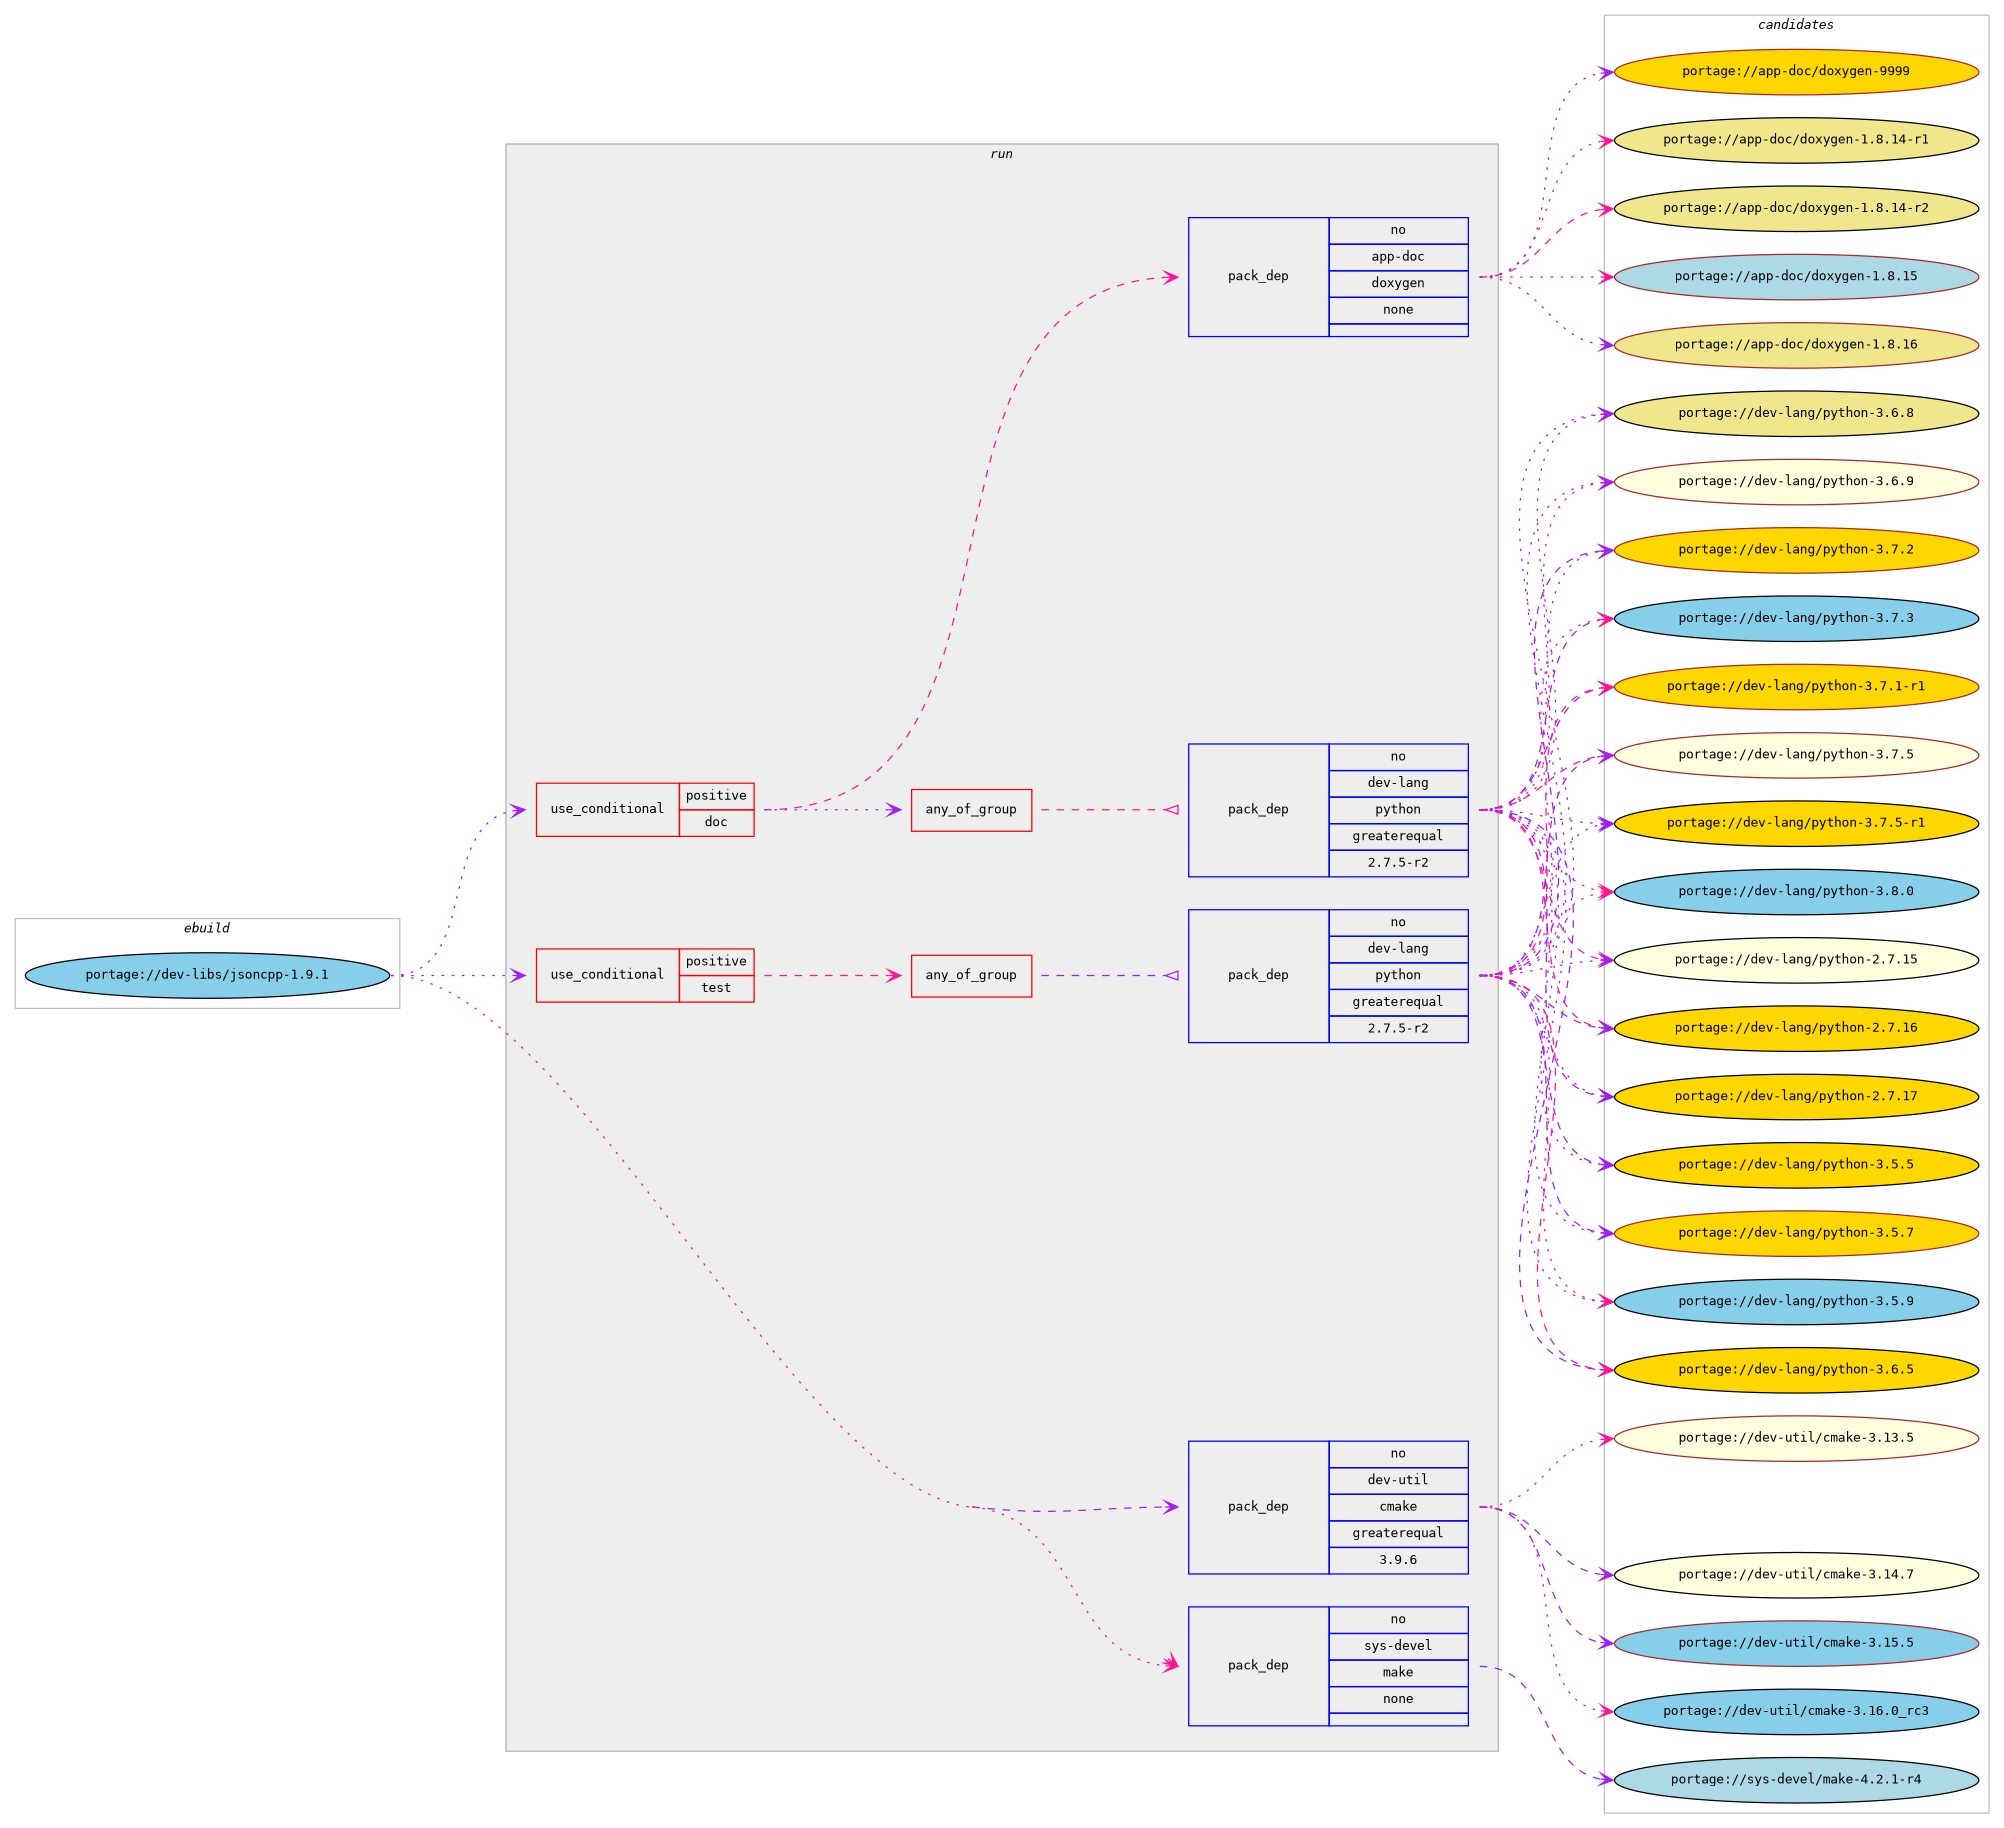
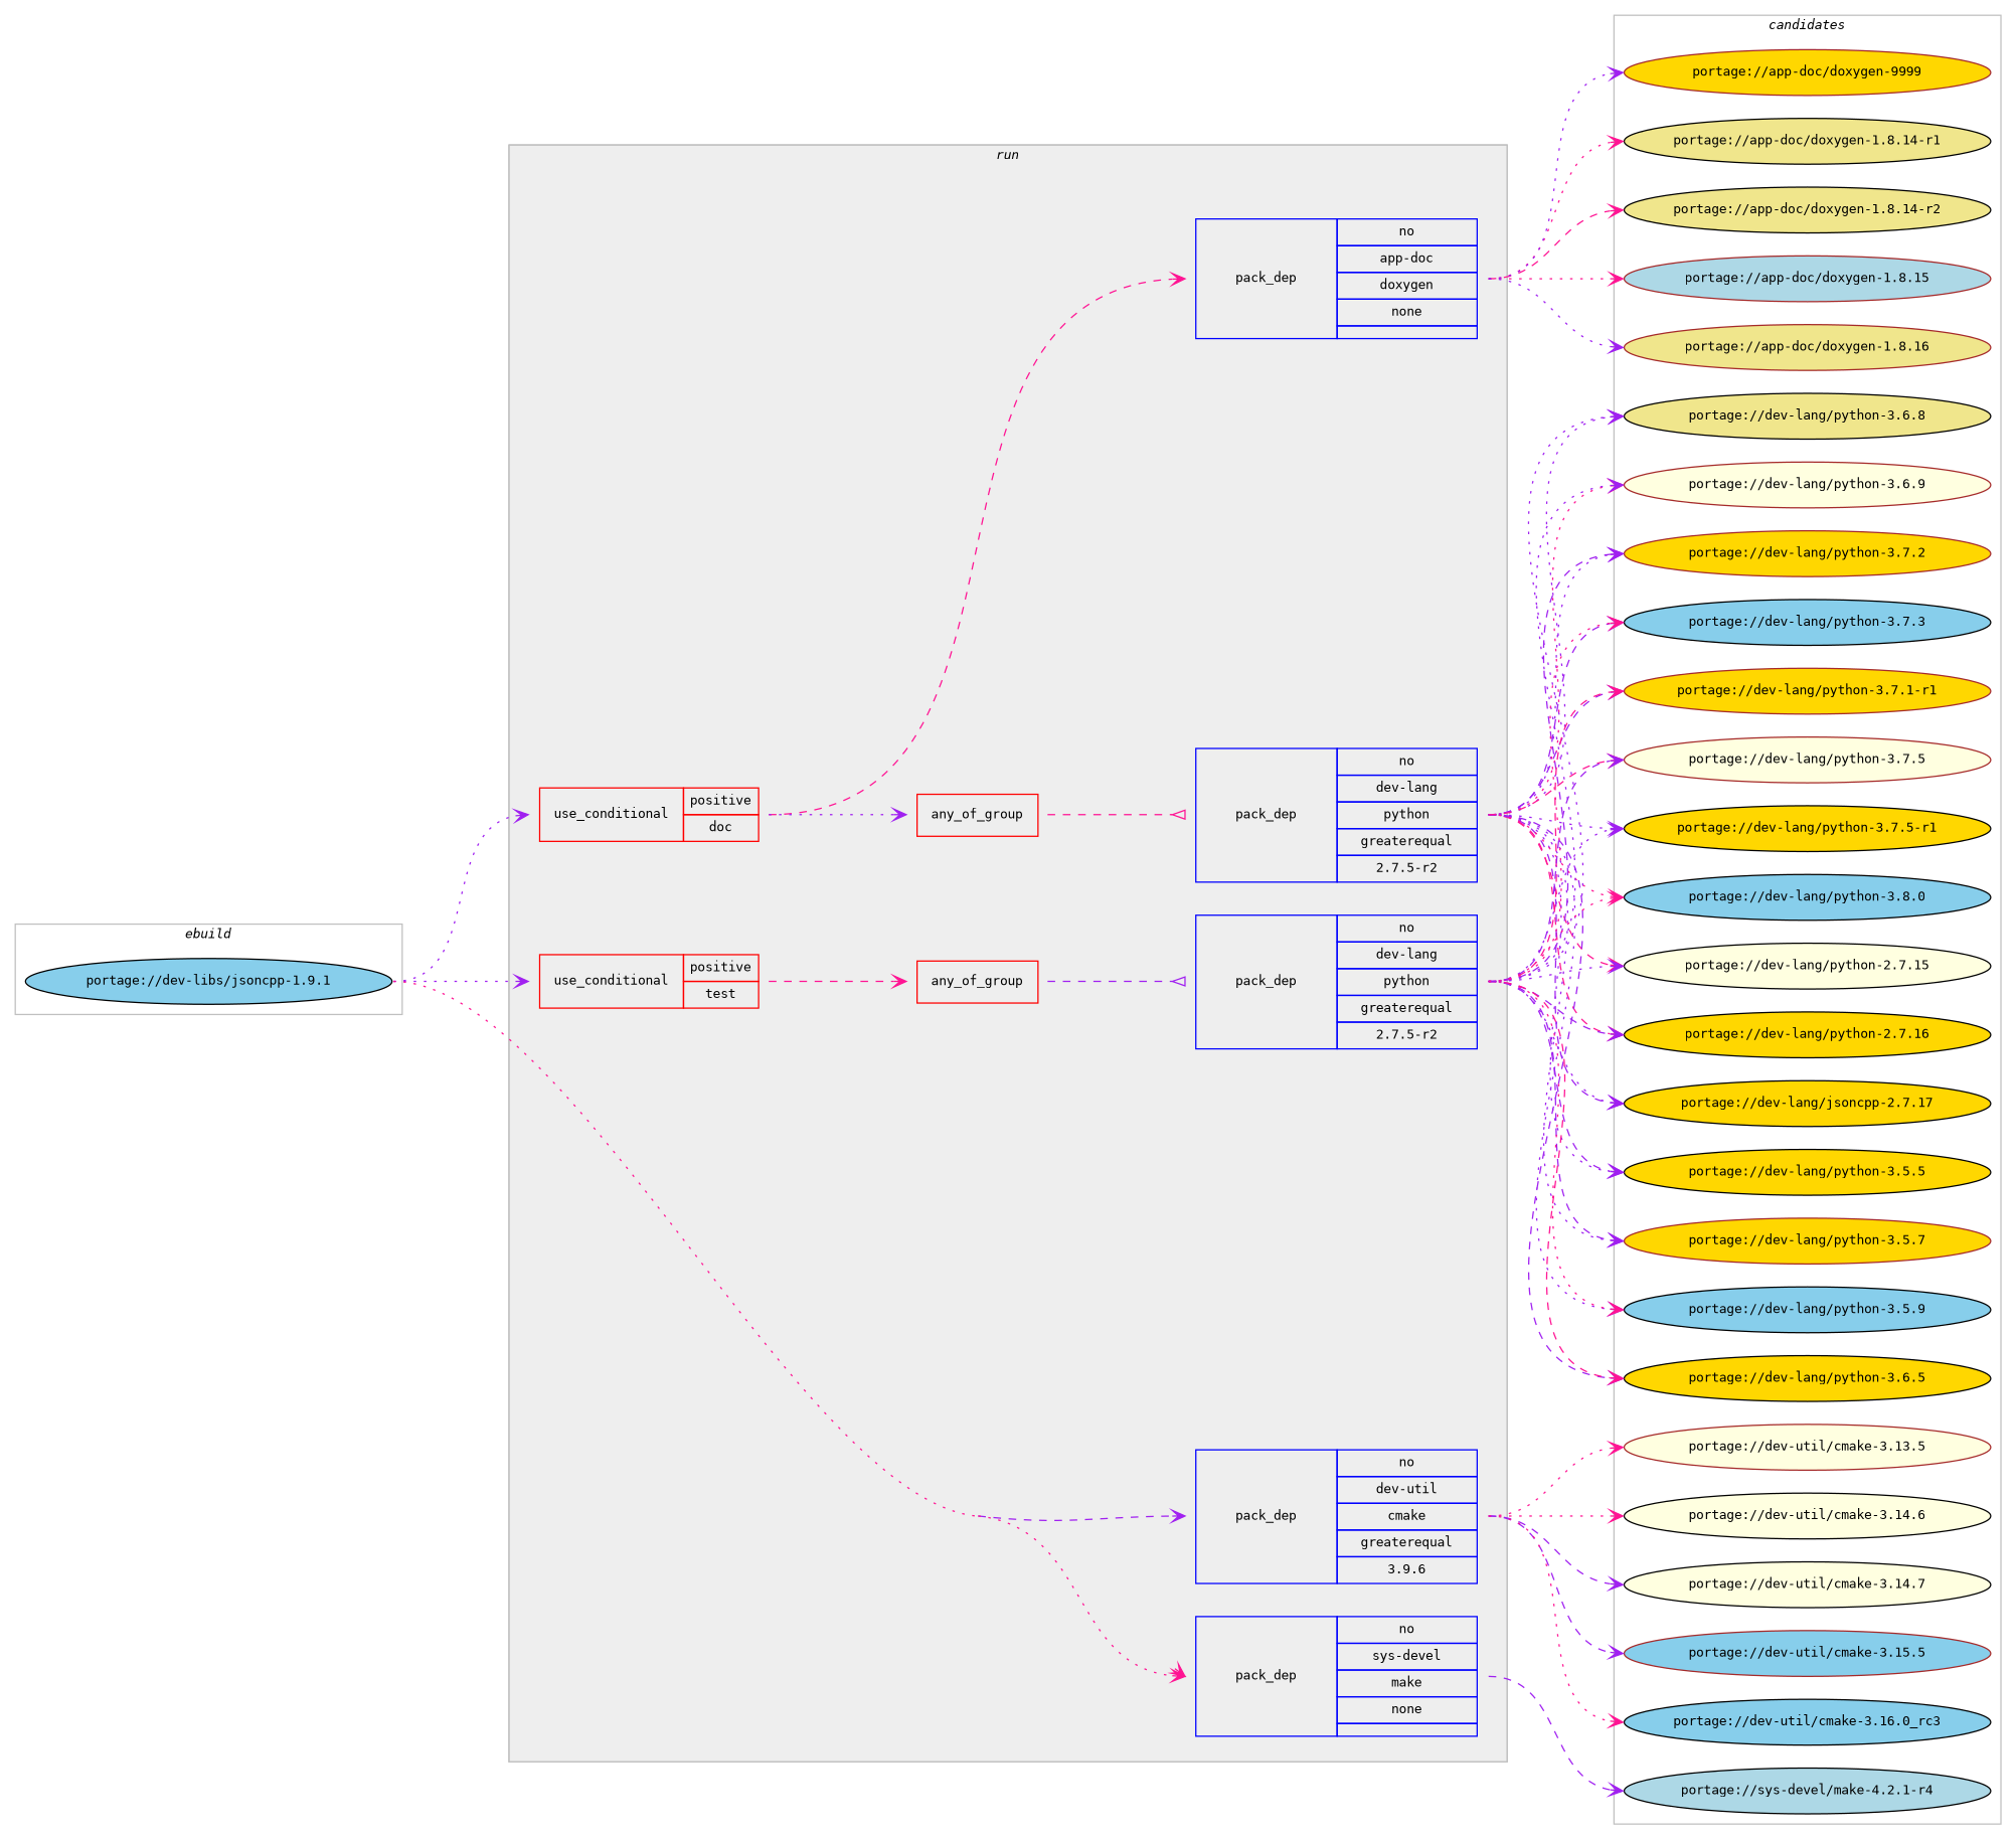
  digraph {
    compound=true
    concentrate=true
    fontname="DejaVu Sans Mono"
    fontsize=10
    newrank=true
    rankdir=LR
    ranksep=1.5
    node [color=black fontname="DejaVu Sans Mono" fontsize=10 style=filled]
    edge [arrowhead=vee color=purple fontname="DejaVu Sans Mono" headport=w style=dotted tailport=e weight=100]
    n1 [fillcolor=skyblue label="portage://dev-libs/jsoncpp-1.9.1" width=4]
    n2 [color=blue label=<<TABLE BORDER="0" CELLBORDER="1" CELLSPACING="0" CELLPADDING="4" WIDTH="220"><TR><TD ROWSPAN="6" CELLPADDING="30">pack_dep</TD></TR><TR><TD WIDTH="110">no</TD></TR><TR><TD>app-doc</TD></TR><TR><TD>doxygen</TD></TR><TR><TD>none</TD></TR><TR><TD></TD></TR></TABLE>> shape=none style=""]
    n3 [color=blue label=<<TABLE BORDER="0" CELLBORDER="1" CELLSPACING="0" CELLPADDING="4" WIDTH="220"><TR><TD ROWSPAN="6" CELLPADDING="30">pack_dep</TD></TR><TR><TD WIDTH="110">no</TD></TR><TR><TD>dev-lang</TD></TR><TR><TD>python</TD></TR><TR><TD>greaterequal</TD></TR><TR><TD>2.7.5-r2</TD></TR></TABLE>> shape=none style=""]
    n4 [color=red label=<<TABLE BORDER="0" CELLBORDER="1" CELLSPACING="0" CELLPADDING="4"><TR><TD CELLPADDING="10">any_of_group</TD></TR></TABLE>> shape=none style=""]
    n5 [color=red label=<<TABLE BORDER="0" CELLBORDER="1" CELLSPACING="0" CELLPADDING="4"><TR><TD ROWSPAN="3" CELLPADDING="10">use_conditional</TD></TR><TR><TD>positive</TD></TR><TR><TD>doc</TD></TR></TABLE>> shape=none style=""]
    n6 [color=blue label=<<TABLE BORDER="0" CELLBORDER="1" CELLSPACING="0" CELLPADDING="4" WIDTH="220"><TR><TD ROWSPAN="6" CELLPADDING="30">pack_dep</TD></TR><TR><TD WIDTH="110">no</TD></TR><TR><TD>dev-lang</TD></TR><TR><TD>python</TD></TR><TR><TD>greaterequal</TD></TR><TR><TD>2.7.5-r2</TD></TR></TABLE>> shape=none style=""]
    n7 [color=red label=<<TABLE BORDER="0" CELLBORDER="1" CELLSPACING="0" CELLPADDING="4"><TR><TD CELLPADDING="10">any_of_group</TD></TR></TABLE>> shape=none style=""]
    n8 [color=red label=<<TABLE BORDER="0" CELLBORDER="1" CELLSPACING="0" CELLPADDING="4"><TR><TD ROWSPAN="3" CELLPADDING="10">use_conditional</TD></TR><TR><TD>positive</TD></TR><TR><TD>test</TD></TR></TABLE>> shape=none style=""]
    n9 [color=blue label=<<TABLE BORDER="0" CELLBORDER="1" CELLSPACING="0" CELLPADDING="4" WIDTH="220"><TR><TD ROWSPAN="6" CELLPADDING="30">pack_dep</TD></TR><TR><TD WIDTH="110">no</TD></TR><TR><TD>dev-util</TD></TR><TR><TD>cmake</TD></TR><TR><TD>greaterequal</TD></TR><TR><TD>3.9.6</TD></TR></TABLE>> shape=none style=""]
    n10 [color=blue label=<<TABLE BORDER="0" CELLBORDER="1" CELLSPACING="0" CELLPADDING="4" WIDTH="220"><TR><TD ROWSPAN="6" CELLPADDING="30">pack_dep</TD></TR><TR><TD WIDTH="110">no</TD></TR><TR><TD>sys-devel</TD></TR><TR><TD>make</TD></TR><TR><TD>none</TD></TR><TR><TD></TD></TR></TABLE>> shape=none style=""]
    n11 [fillcolor=khaki label="portage://app-doc/doxygen-1.8.14-r1" width=4]
    n12 [fillcolor=khaki label="portage://app-doc/doxygen-1.8.14-r2" width=4]
    n13 [color=brown fillcolor=lightblue label="portage://app-doc/doxygen-1.8.15" width=4]
    n14 [color=brown fillcolor=khaki label="portage://app-doc/doxygen-1.8.16" width=4]
    n15 [color=brown fillcolor=gold label="portage://app-doc/doxygen-9999" width=4]
    n16 [fillcolor=lightyellow label="portage://dev-lang/python-2.7.15" width=4]
    n17 [fillcolor=gold label="portage://dev-lang/python-2.7.16" width=4]
-   n18 [fillcolor=gold label="portage://dev-lang/python-2.7.17" width=4]
+   n18 [fillcolor=gold label="portage://dev-lang/jsoncpp-2.7.17" width=4]
    n19 [fillcolor=gold label="portage://dev-lang/python-3.5.5" width=4]
    n20 [color=brown fillcolor=gold label="portage://dev-lang/python-3.5.7" width=4]
    n21 [fillcolor=skyblue label="portage://dev-lang/python-3.5.9" width=4]
    n22 [fillcolor=gold label="portage://dev-lang/python-3.6.5" width=4]
    n23 [fillcolor=khaki label="portage://dev-lang/python-3.6.8" width=4]
    n24 [color=brown fillcolor=lightyellow label="portage://dev-lang/python-3.6.9" width=4]
    n25 [color=brown fillcolor=gold label="portage://dev-lang/python-3.7.2" width=4]
    n26 [fillcolor=skyblue label="portage://dev-lang/python-3.7.3" width=4]
    n27 [color=brown fillcolor=gold label="portage://dev-lang/python-3.7.1-r1" width=4]
    n28 [color=brown fillcolor=lightyellow label="portage://dev-lang/python-3.7.5" width=4]
    n29 [fillcolor=gold label="portage://dev-lang/python-3.7.5-r1" width=4]
    n30 [fillcolor=skyblue label="portage://dev-lang/python-3.8.0" width=4]
    n31 [color=brown fillcolor=lightyellow label="portage://dev-util/cmake-3.13.5" width=4]
+   n32 [fillcolor=lightyellow label="portage://dev-util/cmake-3.14.6" width=4]
    n33 [fillcolor=lightyellow label="portage://dev-util/cmake-3.14.7" width=4]
    n34 [color=brown fillcolor=skyblue label="portage://dev-util/cmake-3.15.5" width=4]
    n35 [fillcolor=skyblue label="portage://dev-util/cmake-3.16.0_rc3" width=4]
    n36 [fillcolor=lightblue label="portage://sys-devel/make-4.2.1-r4" width=4]
    subgraph cluster_1 {
      color=gray
      label=<<i>ebuild</i>>
      rank=same
      n1
    }
    subgraph cluster_2 {
      color=gray
      label=<<i>dependencies</i>>
      subgraph cluster_3 {
        color=gray
        fillcolor="#eeeeee"
        label=<<i>compile</i>>
        style=filled
        subgraph sub_4 {
          color=gray
          fillcolor="#eeeeee"
          label=<<i>compile</i>>
          style=filled
          n5
          subgraph sub_5 {
            color=gray
            fillcolor="#eeeeee"
            label=<<i>compile</i>>
            style=filled
            n2
          }
          subgraph sub_6 {
            color=gray
            fillcolor="#eeeeee"
            label=<<i>compile</i>>
            style=filled
            n4
            subgraph sub_7 {
              color=gray
              fillcolor="#eeeeee"
              label=<<i>compile</i>>
              style=filled
              n3
            }
          }
        }
        subgraph sub_8 {
          color=gray
          fillcolor="#eeeeee"
          label=<<i>compile</i>>
          style=filled
          n8
          subgraph sub_9 {
            color=gray
            fillcolor="#eeeeee"
            label=<<i>compile</i>>
            style=filled
            n7
            subgraph sub_10 {
              color=gray
              fillcolor="#eeeeee"
              label=<<i>compile</i>>
              style=filled
              n6
            }
          }
        }
        subgraph sub_11 {
          color=gray
          fillcolor="#eeeeee"
          label=<<i>compile</i>>
          style=filled
          n9
        }
        subgraph sub_12 {
          color=gray
          fillcolor="#eeeeee"
          label=<<i>compile</i>>
          style=filled
          n10
        }
      }
      subgraph cluster_13 {
        color=gray
        fillcolor="#eeeeee"
        label=<<i>compile and run</i>>
        style=filled
      }
      subgraph cluster_14 {
        color=gray
        fillcolor="#eeeeee"
        label=<<i>run</i>>
        style=filled
      }
    }
    subgraph cluster_15 {
      color=gray
      label=<<i>candidates</i>>
      rank=same
      subgraph sub_16 {
        color=black
        label=<<i>candidates</i>>
        nodesep=1
        rank=same
        n11
        n12
        n13
        n14
        n15
      }
      subgraph sub_17 {
        color=black
        label=<<i>candidates</i>>
        nodesep=1
        rank=same
        n16
        n17
        n18
        n19
        n20
        n21
        n22
        n23
        n24
        n25
        n26
        n27
        n28
        n29
        n30
      }
      subgraph sub_18 {
        color=black
        label=<<i>candidates</i>>
        nodesep=1
        rank=same
        n16
        n17
        n18
        n19
        n20
        n21
        n22
        n23
        n24
        n25
        n26
        n27
        n28
        n29
        n30
      }
      subgraph sub_19 {
        color=black
        label=<<i>candidates</i>>
        nodesep=1
        rank=same
        n31
+       n32
        n33
        n34
        n35
      }
      subgraph sub_20 {
        color=black
        label=<<i>candidates</i>>
        nodesep=1
        rank=same
        n36
      }
    }
    n1 -> n5 [weight=20]
    n1 -> n8 [weight=20]
    n1 -> n9 [style=dashed weight=20]
    n1 -> n10 [color=deeppink weight=20]
    n2 -> n11 [color=deeppink]
    n2 -> n12 [color=deeppink style=dashed]
    n2 -> n13 [color=deeppink]
    n2 -> n14
    n2 -> n15
    n3 -> n16 [color=deeppink style=dashed]
    n3 -> n17 [color=deeppink style=dashed]
    n3 -> n18 [style=dashed]
    n3 -> n19
    n3 -> n20
    n3 -> n21
    n3 -> n22 [style=dashed]
    n3 -> n23
    n3 -> n24 [color=deeppink]
    n3 -> n25
    n3 -> n26 [style=dashed]
    n3 -> n27 [style=dashed]
    n3 -> n28 [color=deeppink style=dashed]
    n3 -> n29
    n3 -> n30 [color=deeppink]
    n4 -> n3 [arrowhead=oinv color=deeppink style=dashed weight=20]
    n5 -> n2 [color=deeppink style=dashed weight=20]
    n5 -> n4 [weight=20]
    n6 -> n16
    n6 -> n17 [style=dashed]
    n6 -> n18
    n6 -> n19 [style=dashed]
    n6 -> n20 [style=dashed]
    n6 -> n21 [color=deeppink]
    n6 -> n22 [color=deeppink style=dashed]
    n6 -> n23
    n6 -> n24
    n6 -> n25 [style=dashed]
    n6 -> n26 [color=deeppink]
    n6 -> n27 [color=deeppink style=dashed]
    n6 -> n28 [style=dashed]
    n6 -> n29
    n6 -> n30 [color=deeppink]
    n7 -> n6 [arrowhead=oinv style=dashed weight=20]
    n8 -> n7 [color=deeppink style=dashed weight=20]
    n9 -> n31 [color=deeppink]
+   n9 -> n32 [color=deeppink]
    n9 -> n33 [style=dashed]
    n9 -> n34 [style=dashed]
    n9 -> n35 [color=deeppink]
    n10 -> n36 [style=dashed]
  }
